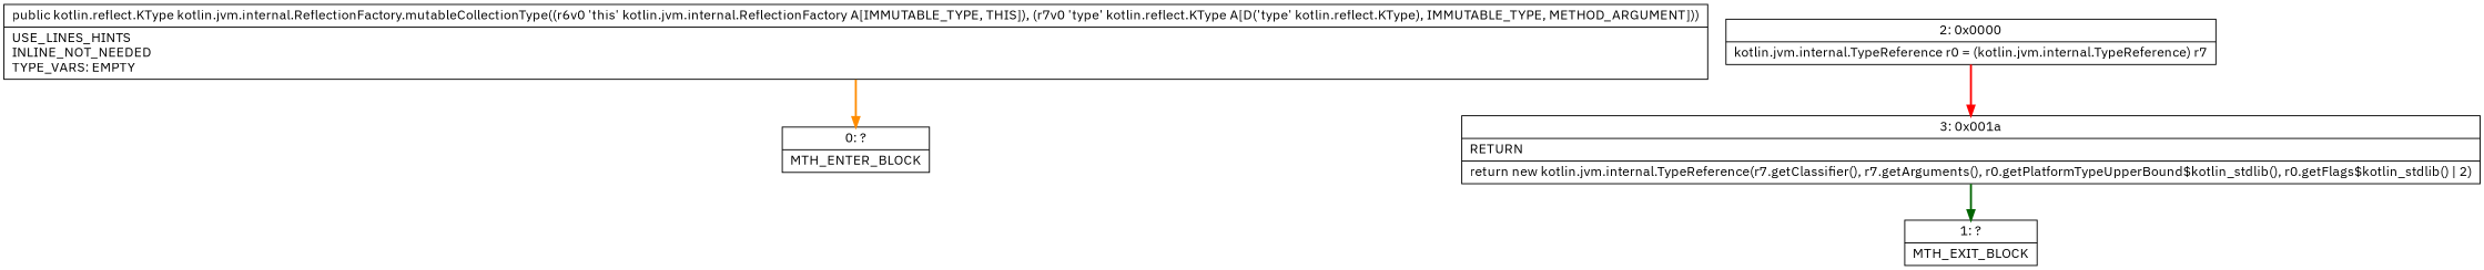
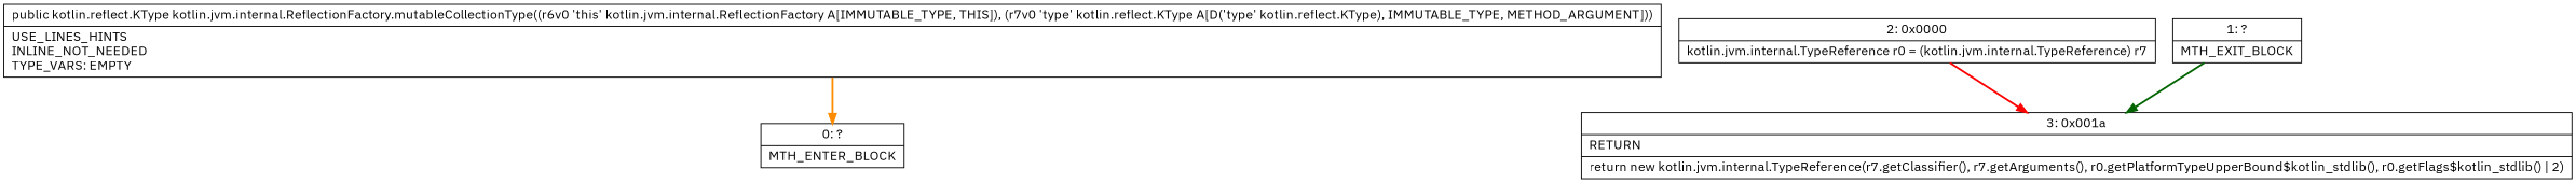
  digraph {
    fontname="IBM Plex Sans"
    node [fontname="IBM Plex Sans" shape=record]
    edge [fontname="IBM Plex Sans" style=bold]
    n1 [label="{0\:\ ?|MTH_ENTER_BLOCK\l}"]
    n2 [label="{2\:\ 0x0000|kotlin.jvm.internal.TypeReference r0 = (kotlin.jvm.internal.TypeReference) r7\l}"]
    n3 [label="{3\:\ 0x001a|RETURN\l|return new kotlin.jvm.internal.TypeReference(r7.getClassifier(), r7.getArguments(), r0.getPlatformTypeUpperBound$kotlin_stdlib(), r0.getFlags$kotlin_stdlib() \| 2)\l}"]
    n4 [label="{1\:\ ?|MTH_EXIT_BLOCK\l}"]
    n5 [label="{public kotlin.reflect.KType kotlin.jvm.internal.ReflectionFactory.mutableCollectionType((r6v0 'this' kotlin.jvm.internal.ReflectionFactory A[IMMUTABLE_TYPE, THIS]), (r7v0 'type' kotlin.reflect.KType A[D('type' kotlin.reflect.KType), IMMUTABLE_TYPE, METHOD_ARGUMENT]))  | USE_LINES_HINTS\lINLINE_NOT_NEEDED\lTYPE_VARS: EMPTY\l}"]
    n2 -> n3 [color=red]
-   n3 -> n4 [color=darkgreen]
+   n4 -> n3 [color=darkgreen]
    n5 -> n1 [color=darkorange]
  }
